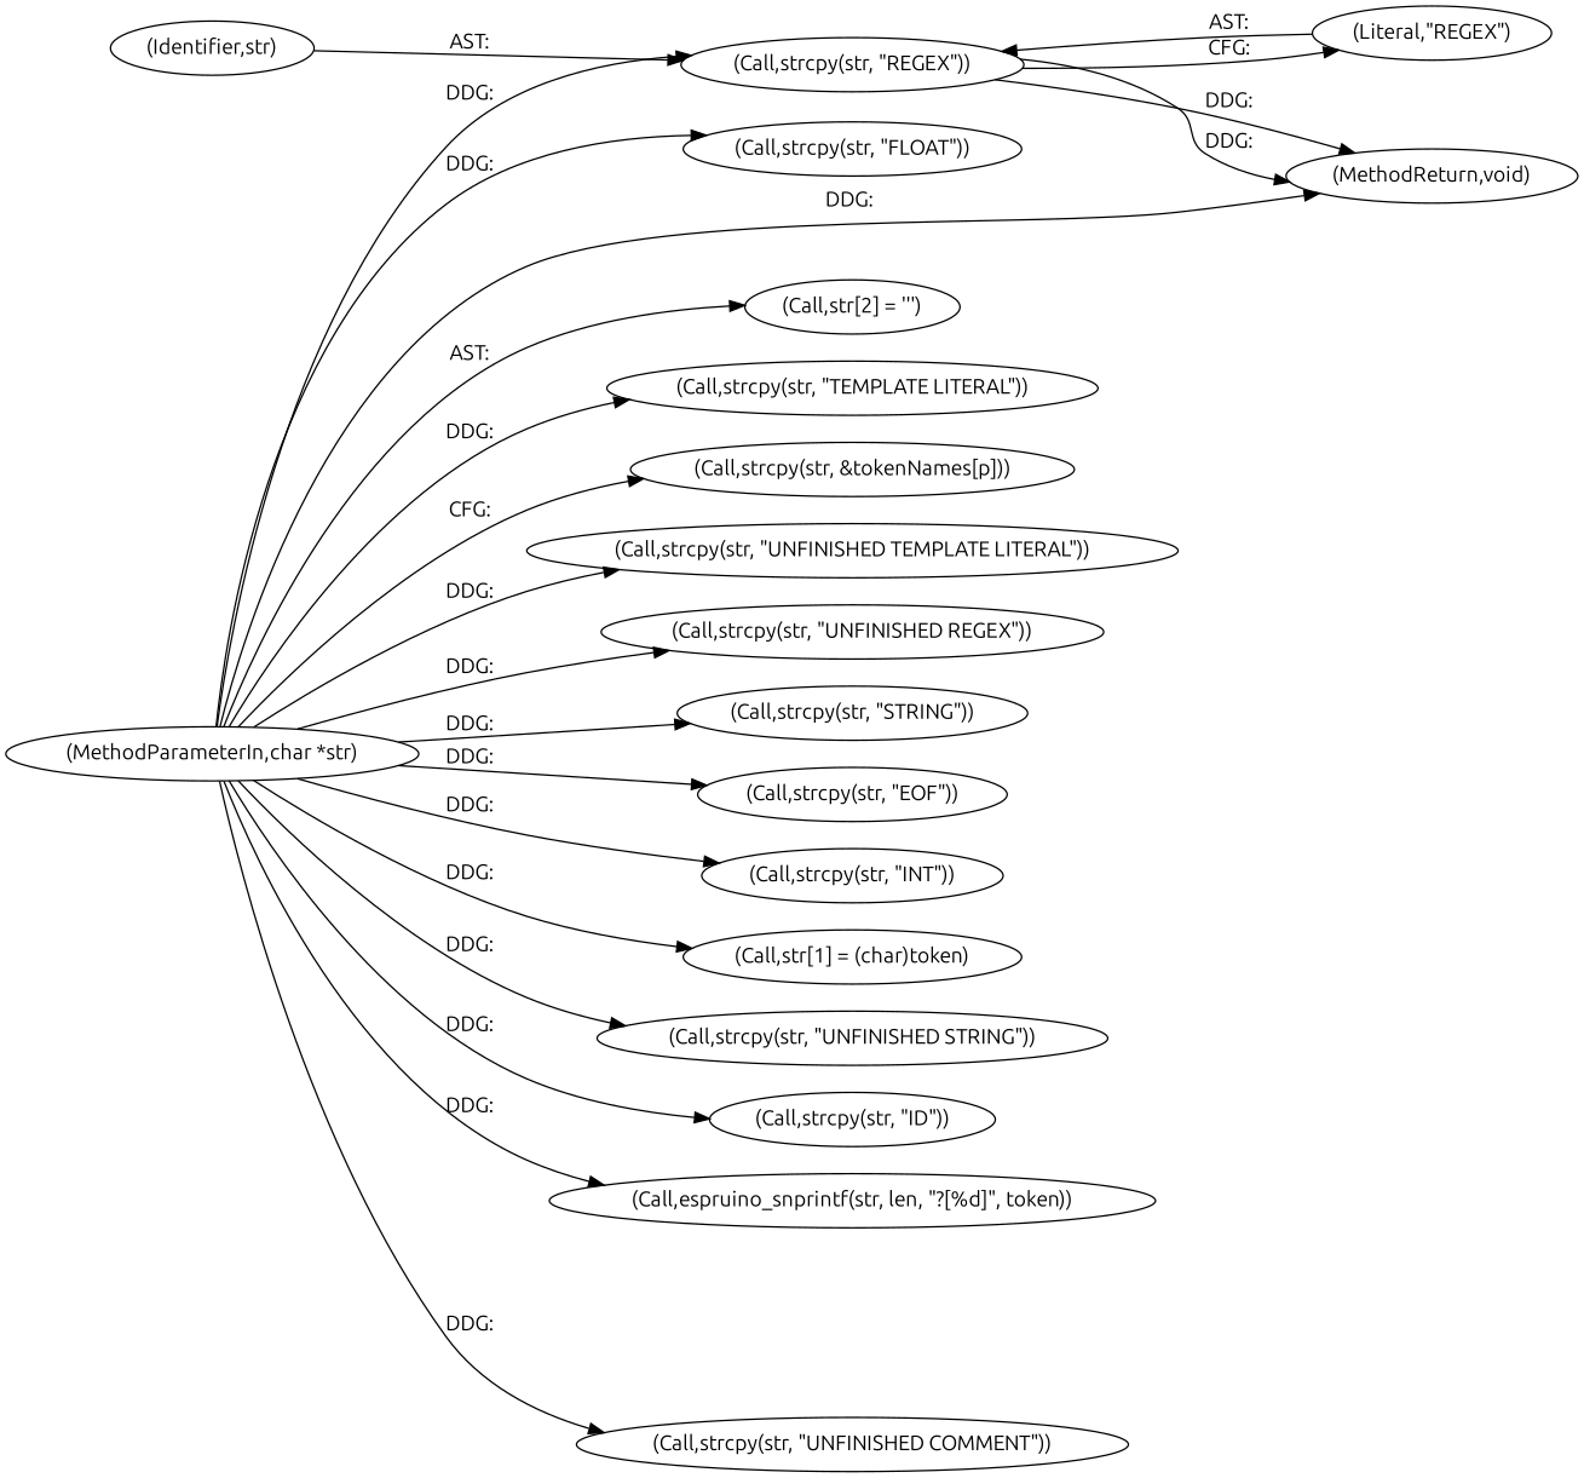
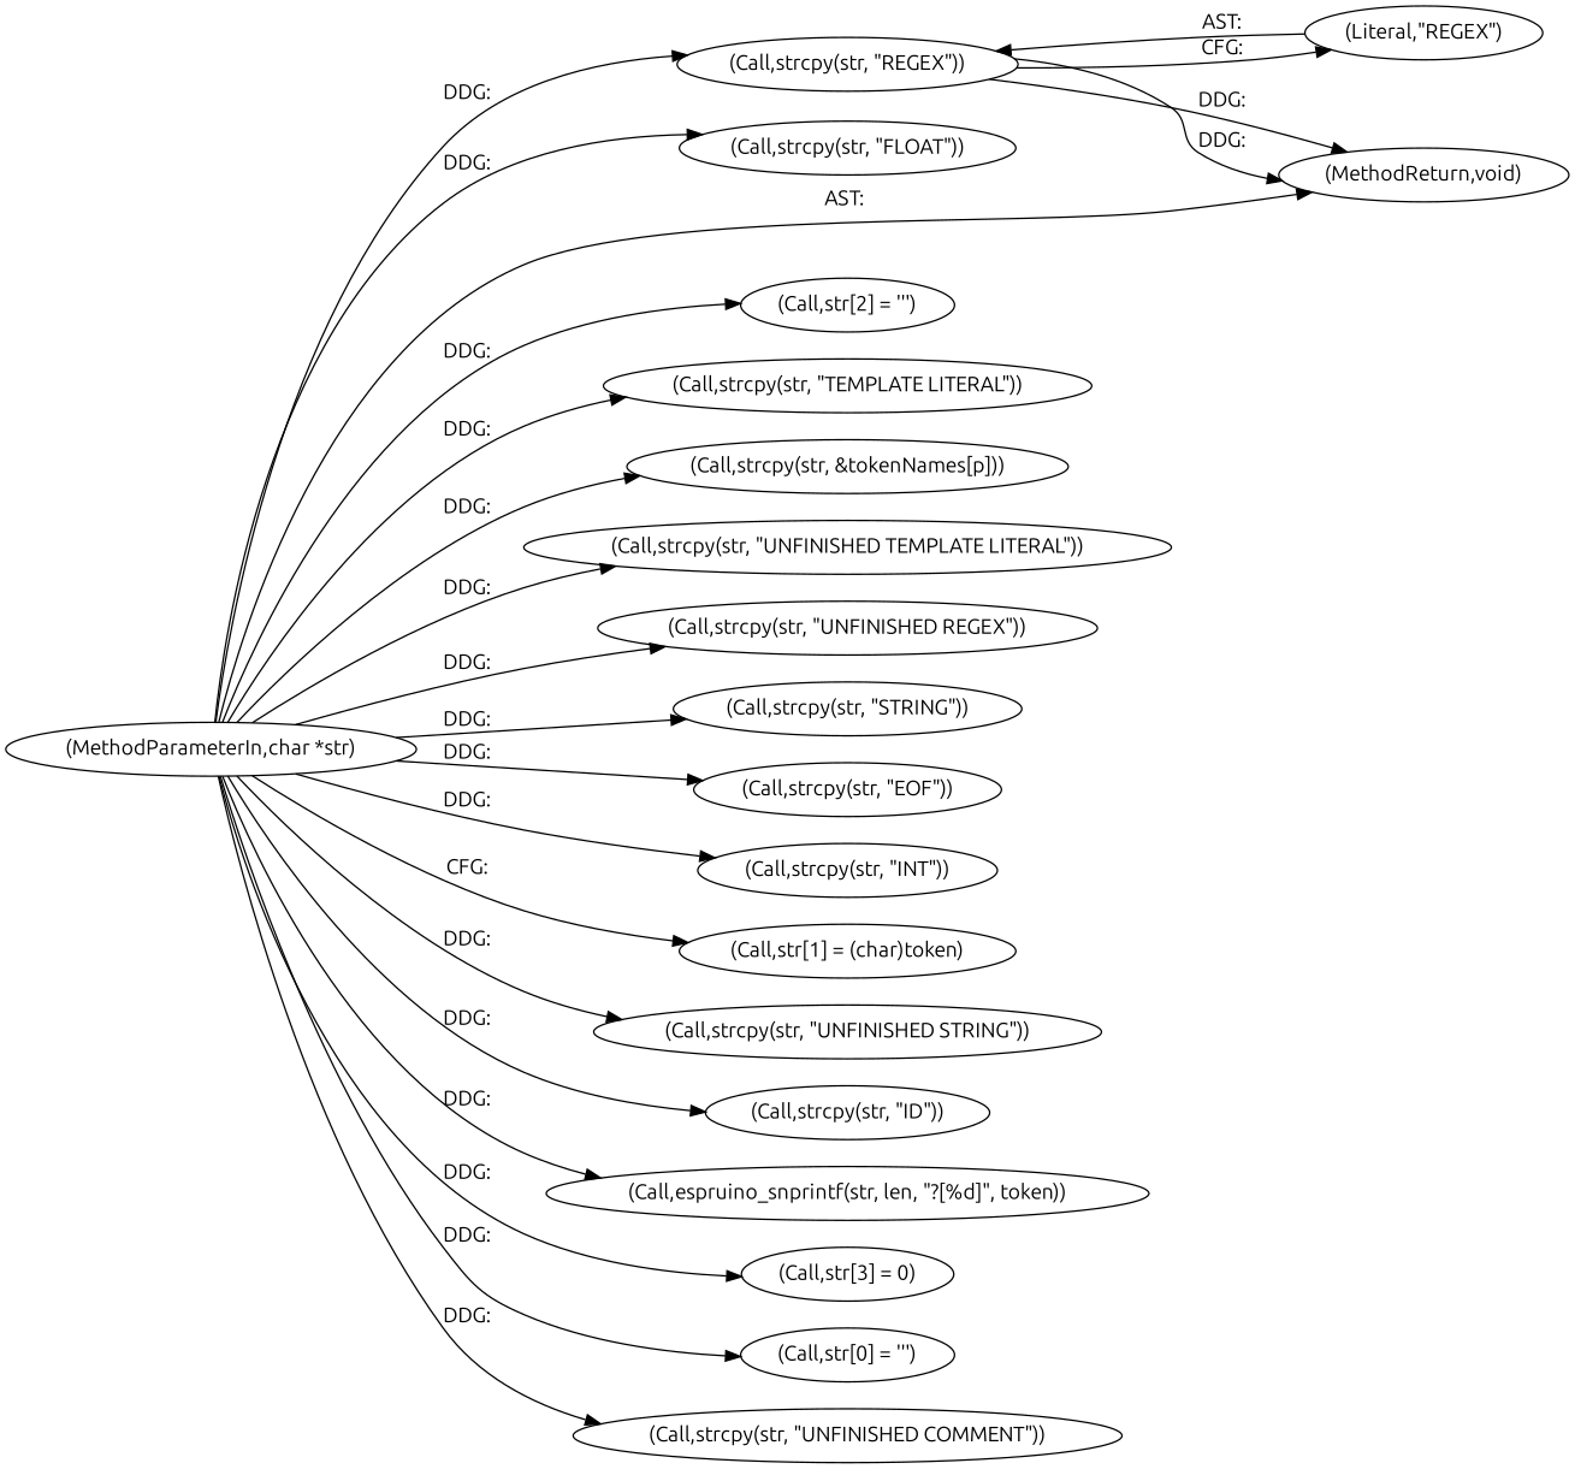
  digraph {
    fontname=Ubuntu
    rankdir=LR
    node [fontname=Ubuntu]
    edge [fontname=Ubuntu]
    n1 [label="(Call,strcpy(str, \"REGEX\"))"]
    n2 [label="(MethodReturn,void)"]
    n3 [label="(Literal,\"REGEX\")"]
    n4 [label="(MethodParameterIn,char *str)"]
    n5 [label="(Call,str[2] = '\'')"]
    n6 [label="(Call,strcpy(str, \"TEMPLATE LITERAL\"))"]
    n7 [label="(Call,strcpy(str, &tokenNames[p]))"]
    n8 [label="(Call,strcpy(str, \"UNFINISHED TEMPLATE LITERAL\"))"]
    n9 [label="(Call,strcpy(str, \"UNFINISHED REGEX\"))"]
    n10 [label="(Call,strcpy(str, \"STRING\"))"]
    n11 [label="(Call,strcpy(str, \"EOF\"))"]
    n12 [label="(Call,strcpy(str, \"INT\"))"]
    n13 [label="(Call,str[1] = (char)token)"]
    n14 [label="(Call,strcpy(str, \"UNFINISHED STRING\"))"]
    n15 [label="(Call,strcpy(str, \"ID\"))"]
    n16 [label="(Call,espruino_snprintf(str, len, \"?[%d]\", token))"]
+   n17 [label="(Call,str[3] = 0)"]
+   n18 [label="(Call,str[0] = '\'')"]
    n19 [label="(Call,strcpy(str, \"UNFINISHED COMMENT\"))"]
    n20 [label="(Call,strcpy(str, \"FLOAT\"))"]
-   n21 [label="(Identifier,str)"]
    n1 -> n2 [label="DDG: "]
    n1 -> n2 [label="DDG: "]
    n1 -> n3 [label="CFG: "]
    n3 -> n1 [label="AST: "]
    n4 -> n1 [label="DDG: "]
-   n4 -> n2 [label="DDG: "]
-   n4 -> n5 [label="AST: "]
+   n4 -> n2 [label="AST: "]
+   n4 -> n5 [label="DDG: "]
    n4 -> n6 [label="DDG: "]
-   n4 -> n7 [label="CFG: "]
+   n4 -> n7 [label="DDG: "]
    n4 -> n8 [label="DDG: "]
    n4 -> n9 [label="DDG: "]
    n4 -> n10 [label="DDG: "]
    n4 -> n11 [label="DDG: "]
    n4 -> n12 [label="DDG: "]
-   n4 -> n13 [label="DDG: "]
+   n4 -> n13 [label="CFG: "]
    n4 -> n14 [label="DDG: "]
    n4 -> n15 [label="DDG: "]
    n4 -> n16 [label="DDG: "]
+   n4 -> n17 [label="DDG: "]
+   n4 -> n18 [label="DDG: "]
    n4 -> n19 [label="DDG: "]
    n4 -> n20 [label="DDG: "]
-   n21 -> n1 [label="AST: "]
  }
